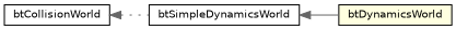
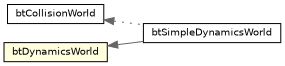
  digraph {
    rankdir=LR
    node [color=black fillcolor=white fontname=Helvetica fontsize=10 shape=record style=filled]
    edge [color=gray40 dir=back fontname=Helvetica fontsize=10 labelfontname=Helvetica labelfontsize=10]
    n1 [height=0.2 label=btCollisionWorld width=0.4]
    n2 [height=0.2 label=btSimpleDynamicsWorld width=0.4]
    n3 [fillcolor=lightyellow height=0.2 label=btDynamicsWorld width=0.4]
    n1 -> n2 [style=dotted]
-   n2 -> n3 [style=solid]
+   n3 -> n2 [style=solid]
  }
